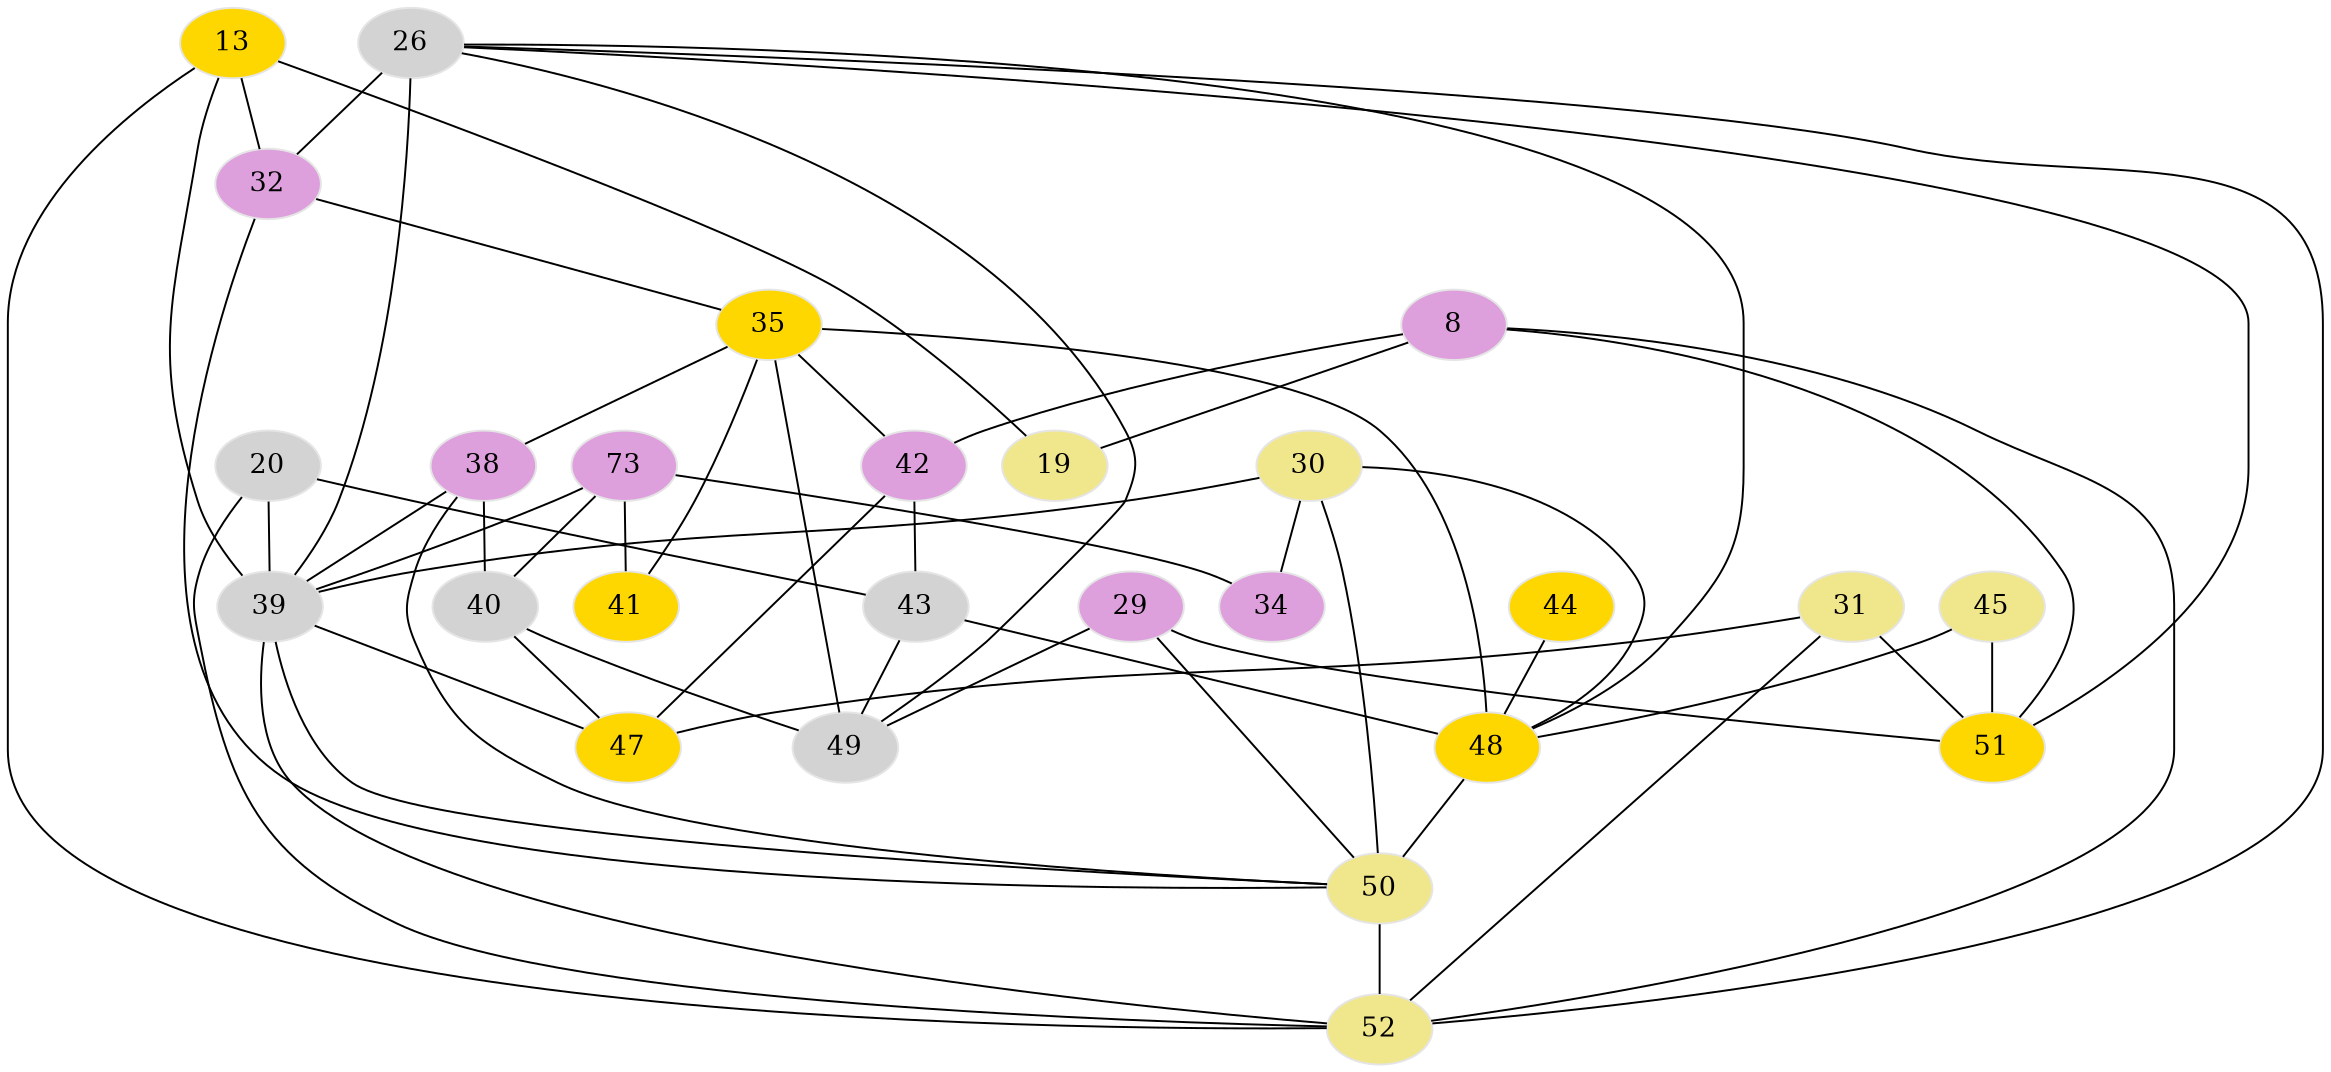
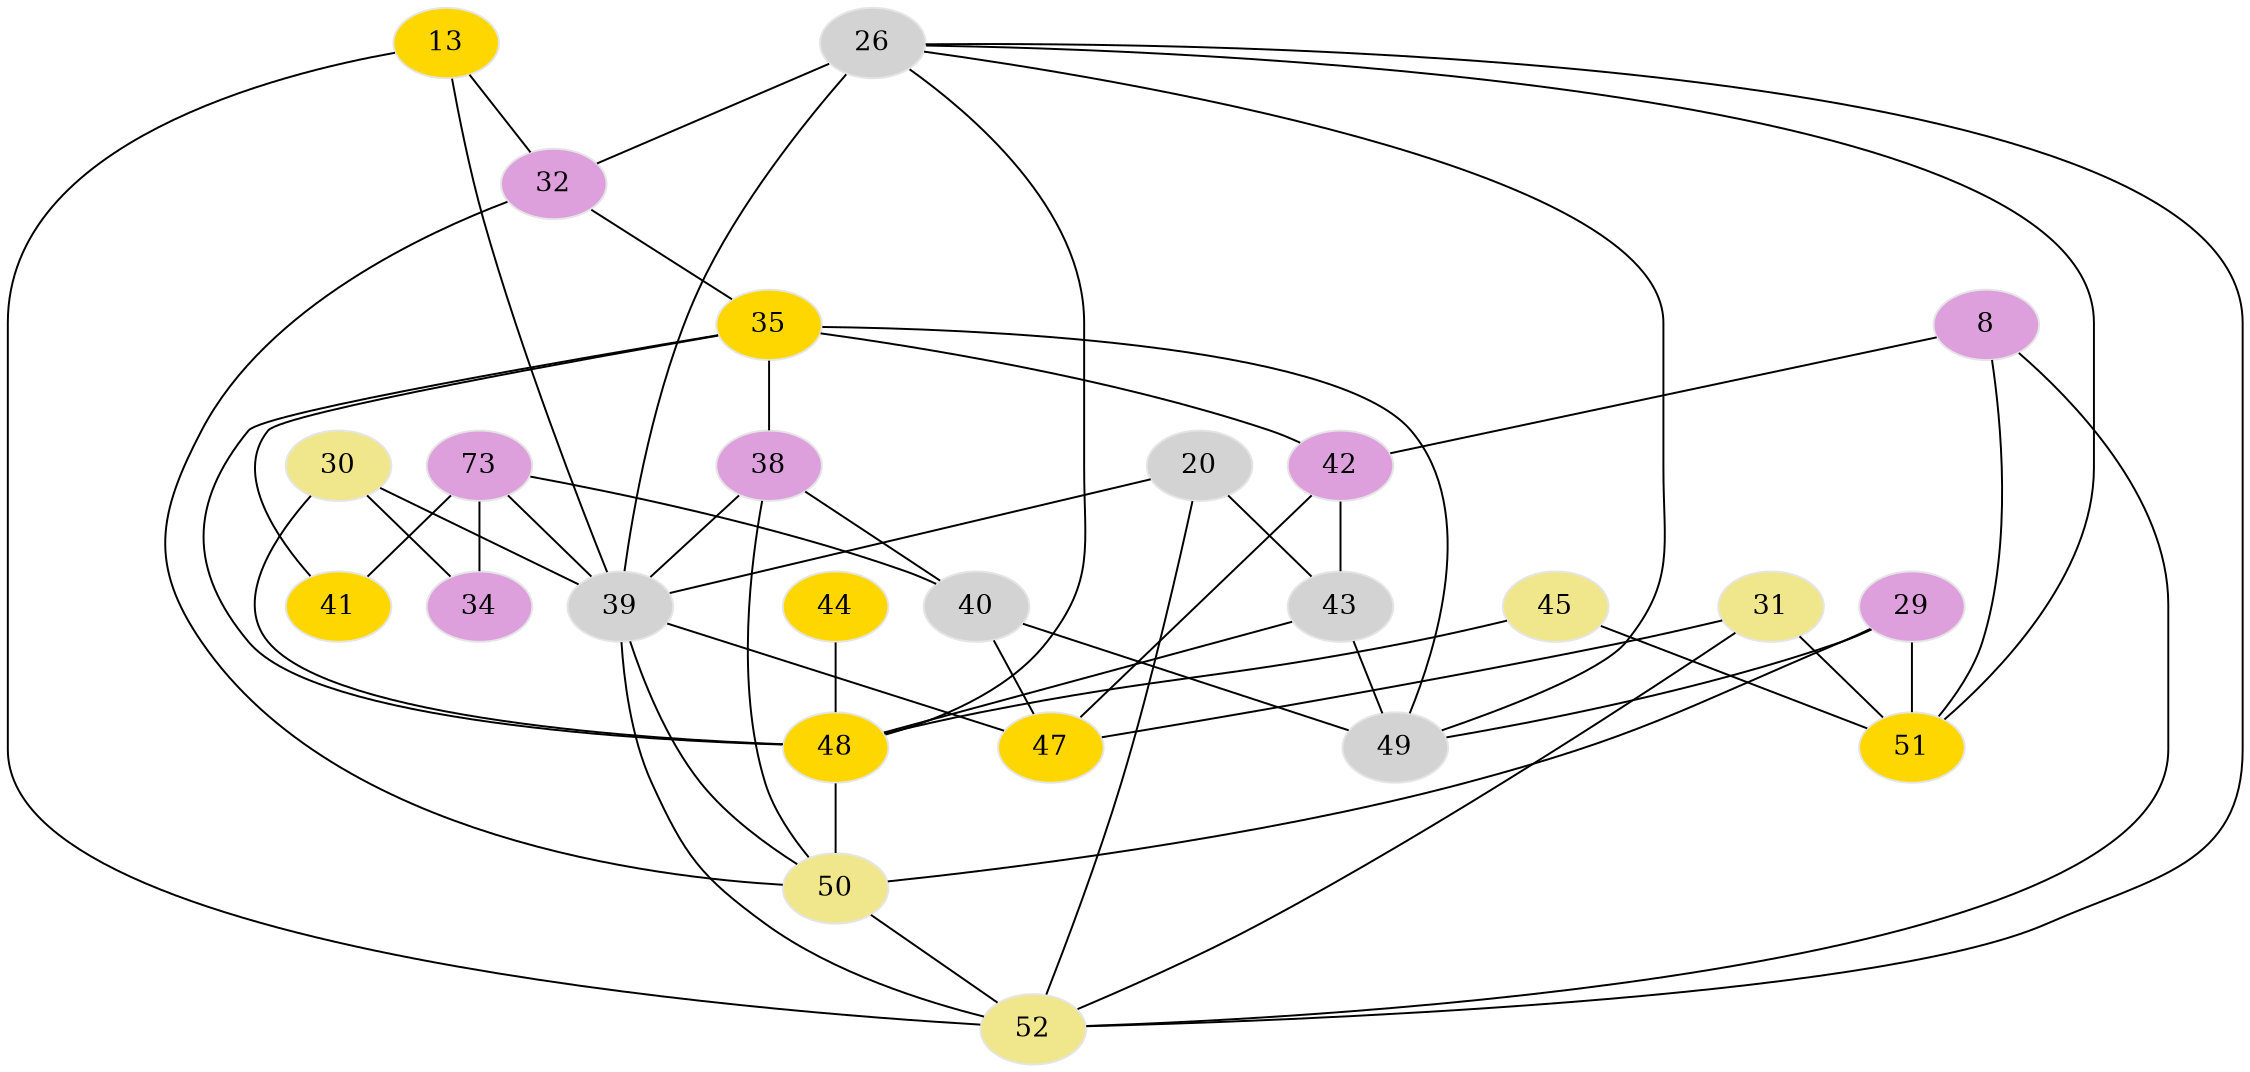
  graph {
    node [color=gray90 fillcolor=plum style=filled]
-   19 [fillcolor=khaki]
    8
    42
    51 [fillcolor=gold]
    52 [fillcolor=khaki super="+28"]
    43 [fillcolor=lightgrey super="+2"]
    47 [fillcolor=gold]
    13 [fillcolor=gold super="+11"]
    32 [super="+7"]
    39 [fillcolor=lightgrey super="+37+24"]
    50 [fillcolor=khaki super="+46+18"]
    35 [fillcolor=gold super="+22+15"]
    20 [fillcolor=lightgrey]
    48 [fillcolor=gold super="+4+9"]
    49 [fillcolor=lightgrey super="+14"]
    26 [fillcolor=lightgrey super="+25"]
    29
    30 [fillcolor=khaki super="+27"]
    34 [super="+21"]
    44 [fillcolor=gold]
    31 [fillcolor=khaki]
    41 [fillcolor=gold]
    38
    n24 [label=73]
    40 [fillcolor=lightgrey]
    45 [fillcolor=khaki]
-   8 -- 19
    8 -- 42
    8 -- 51
    8 -- 52
    42 -- 43
    42 -- 47
    43 -- 48 [weight=2]
    43 -- 49
-   13 -- 19
    13 -- 52
    13 -- 32
    13 -- 39
    32 -- 50
    32 -- 35
    39 -- 52
    39 -- 47
    39 -- 50 [weight=2]
    50 -- 52 [weight=2]
    35 -- 42
    35 -- 48 [weight=3]
    35 -- 49
    35 -- 41
    35 -- 38 [weight=3]
    20 -- 52
    20 -- 43
    20 -- 39
    48 -- 50 [weight=4]
    26 -- 51
    26 -- 52
    26 -- 32
    26 -- 39 [weight=3]
    26 -- 48
    26 -- 49
    29 -- 51
    29 -- 50
    29 -- 49
    30 -- 39
-   30 -- 50 [weight=3]
    30 -- 48
    30 -- 34 [weight=3]
    44 -- 48
    31 -- 51
    31 -- 52
    31 -- 47
    38 -- 39
    38 -- 50
    38 -- 40
    n24 -- 39 [weight=2]
    n24 -- 34 [weight=2]
    n24 -- 41
    n24 -- 40
    40 -- 47
    40 -- 49 [weight=2]
    45 -- 51
    45 -- 48
  }
